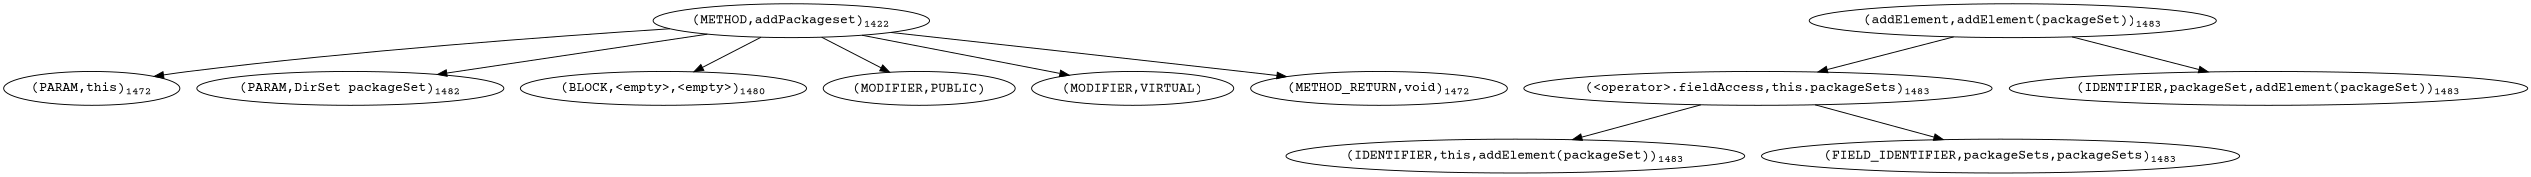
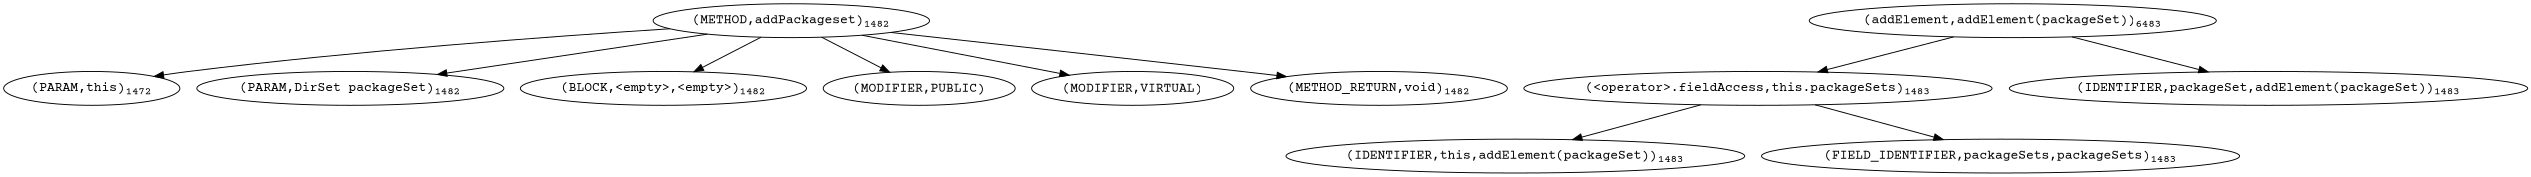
  digraph {
    fontname="Courier Prime"
    node [fontname="Courier Prime"]
    edge [fontname="Courier Prime"]
-   n1 [label=<(METHOD,addPackageset)<SUB>1422</SUB>>]
+   n1 [label=<(METHOD,addPackageset)<SUB>1482</SUB>>]
    n2 [label=<(PARAM,this)<SUB>1472</SUB>>]
    n3 [label=<(PARAM,DirSet packageSet)<SUB>1482</SUB>>]
-   n4 [label=<(BLOCK,&lt;empty&gt;,&lt;empty&gt;)<SUB>1480</SUB>>]
+   n4 [label=<(BLOCK,&lt;empty&gt;,&lt;empty&gt;)<SUB>1482</SUB>>]
    n5 [label=<(MODIFIER,PUBLIC)>]
    n6 [label=<(MODIFIER,VIRTUAL)>]
-   n7 [label=<(METHOD_RETURN,void)<SUB>1472</SUB>>]
-   n8 [label=<(addElement,addElement(packageSet))<SUB>1483</SUB>>]
+   n7 [label=<(METHOD_RETURN,void)<SUB>1482</SUB>>]
+   n8 [label=<(addElement,addElement(packageSet))<SUB>6483</SUB>>]
    n9 [label=<(&lt;operator&gt;.fieldAccess,this.packageSets)<SUB>1483</SUB>>]
    n10 [label=<(IDENTIFIER,packageSet,addElement(packageSet))<SUB>1483</SUB>>]
    n11 [label=<(IDENTIFIER,this,addElement(packageSet))<SUB>1483</SUB>>]
    n12 [label=<(FIELD_IDENTIFIER,packageSets,packageSets)<SUB>1483</SUB>>]
    n1 -> n2
    n1 -> n3
    n1 -> n4
    n1 -> n5
    n1 -> n6
    n1 -> n7
    n8 -> n9
    n8 -> n10
    n9 -> n11
    n9 -> n12
  }
